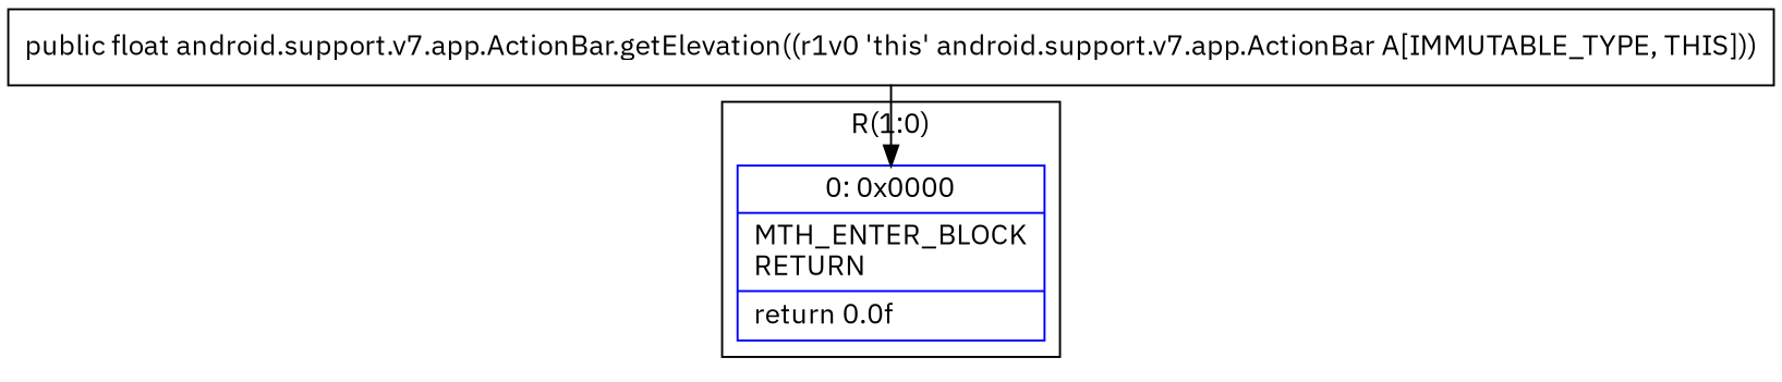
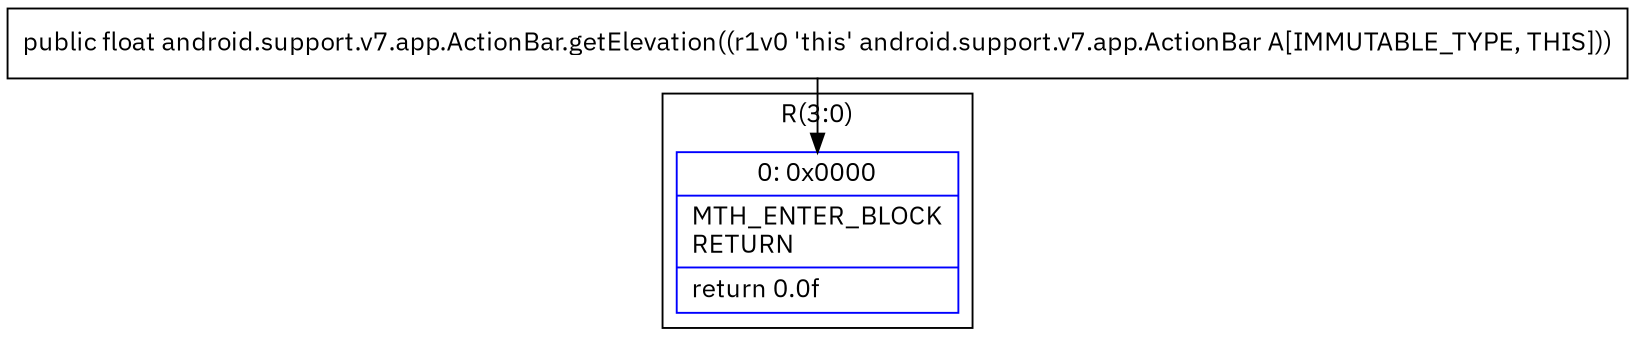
  digraph {
    fontname="IBM Plex Sans"
    node [shape=record fontname="IBM Plex Sans"]
    n1 [color=blue label="{0\:\ 0x0000|MTH_ENTER_BLOCK\lRETURN\l|return 0.0f\l}"]
    n2 [label="{public float android.support.v7.app.ActionBar.getElevation((r1v0 'this' android.support.v7.app.ActionBar A[IMMUTABLE_TYPE, THIS])) }"]
    subgraph cluster_1 {
-     label="R(1:0)"
+     label="R(3:0)"
      n1
    }
    n2 -> n1 [fontname="IBM Plex Sans"]
  }
